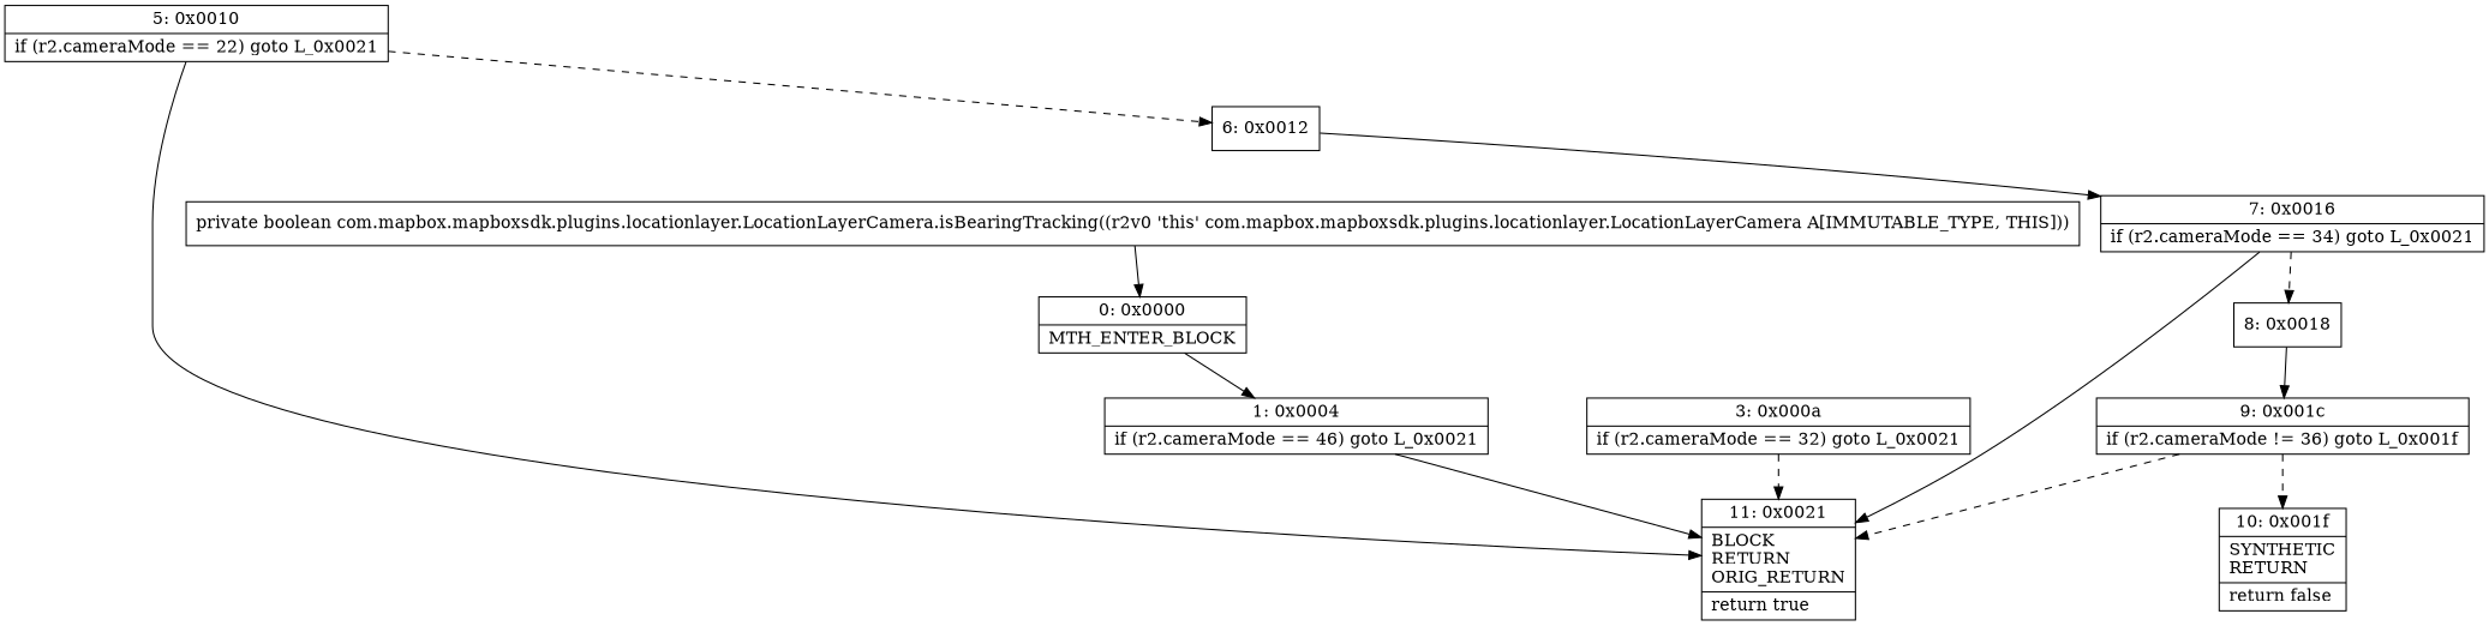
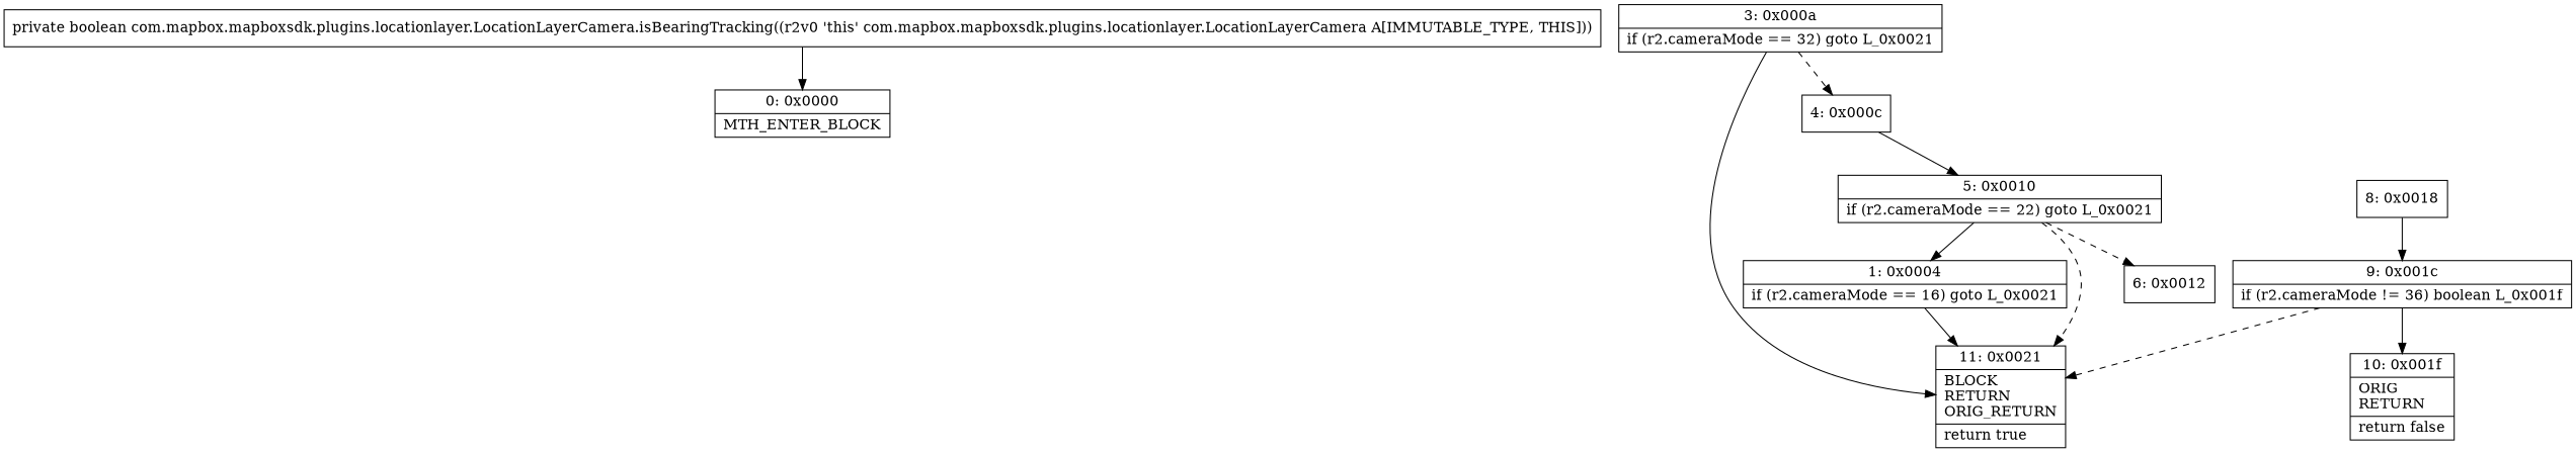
  digraph {
    node [shape=record]
    n1 [label="{0\:\ 0x0000|MTH_ENTER_BLOCK\l}"]
-   n2 [label="{1\:\ 0x0004|if (r2.cameraMode == 46) goto L_0x0021\l}"]
+   n2 [label="{1\:\ 0x0004|if (r2.cameraMode == 16) goto L_0x0021\l}"]
    n3 [label="{11\:\ 0x0021|BLOCK\lRETURN\lORIG_RETURN\l|return true\l}"]
    n4 [label="{3\:\ 0x000a|if (r2.cameraMode == 32) goto L_0x0021\l}"]
+   n5 [label="{4\:\ 0x000c}"]
    n6 [label="{5\:\ 0x0010|if (r2.cameraMode == 22) goto L_0x0021\l}"]
    n7 [label="{6\:\ 0x0012}"]
-   n8 [label="{7\:\ 0x0016|if (r2.cameraMode == 34) goto L_0x0021\l}"]
    n9 [label="{8\:\ 0x0018}"]
-   n10 [label="{9\:\ 0x001c|if (r2.cameraMode != 36) goto L_0x001f\l}"]
-   n11 [label="{10\:\ 0x001f|SYNTHETIC\lRETURN\l|return false\l}"]
+   n10 [label="{9\:\ 0x001c|if (r2.cameraMode != 36) boolean L_0x001f\l}"]
+   n11 [label="{10\:\ 0x001f|ORIG\lRETURN\l|return false\l}"]
    n12 [label="{private boolean com.mapbox.mapboxsdk.plugins.locationlayer.LocationLayerCamera.isBearingTracking((r2v0 'this' com.mapbox.mapboxsdk.plugins.locationlayer.LocationLayerCamera A[IMMUTABLE_TYPE, THIS])) }"]
-   n1 -> n2
+   n6 -> n2
    n2 -> n3
-   n4 -> n3 [style=dashed]
-   n6 -> n3
+   n4 -> n3
+   n4 -> n5 [style=dashed]
+   n5 -> n6
+   n6 -> n3 [style=dashed]
    n6 -> n7 [style=dashed]
-   n7 -> n8
-   n8 -> n3
-   n8 -> n9 [style=dashed]
    n9 -> n10
    n10 -> n3 [style=dashed]
-   n10 -> n11 [style=dashed]
+   n10 -> n11
    n12 -> n1
  }
